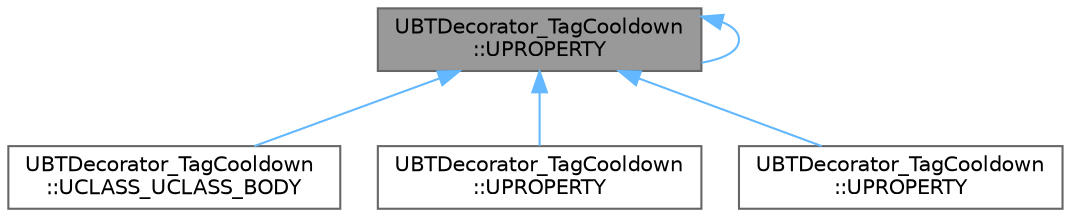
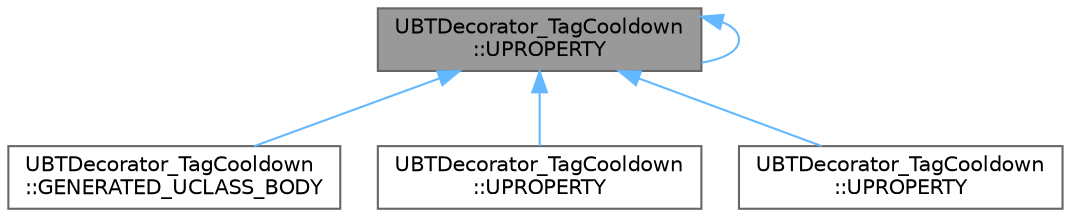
  digraph {
    rankdir=TB
    node [color=grey40 fillcolor=white fontname=Helvetica fontsize=10 shape=box style=filled]
    edge [color=steelblue1 dir=back fontname=Helvetica fontsize=10 labelfontname=Helvetica labelfontsize=10 style=solid]
    n1 [color=gray40 fillcolor=grey60 fontcolor=black height=0.2 label="UBTDecorator_TagCooldown\l::UPROPERTY" width=0.4]
-   n2 [height=0.2 label="UBTDecorator_TagCooldown\l::UCLASS_UCLASS_BODY" width=0.4]
+   n2 [height=0.2 label="UBTDecorator_TagCooldown\l::GENERATED_UCLASS_BODY" width=0.4]
    n3 [height=0.2 label="UBTDecorator_TagCooldown\l::UPROPERTY" width=0.4]
    n4 [height=0.2 label="UBTDecorator_TagCooldown\l::UPROPERTY" width=0.4]
    n1 -> n1
    n1 -> n2
    n1 -> n3
    n1 -> n4
  }
